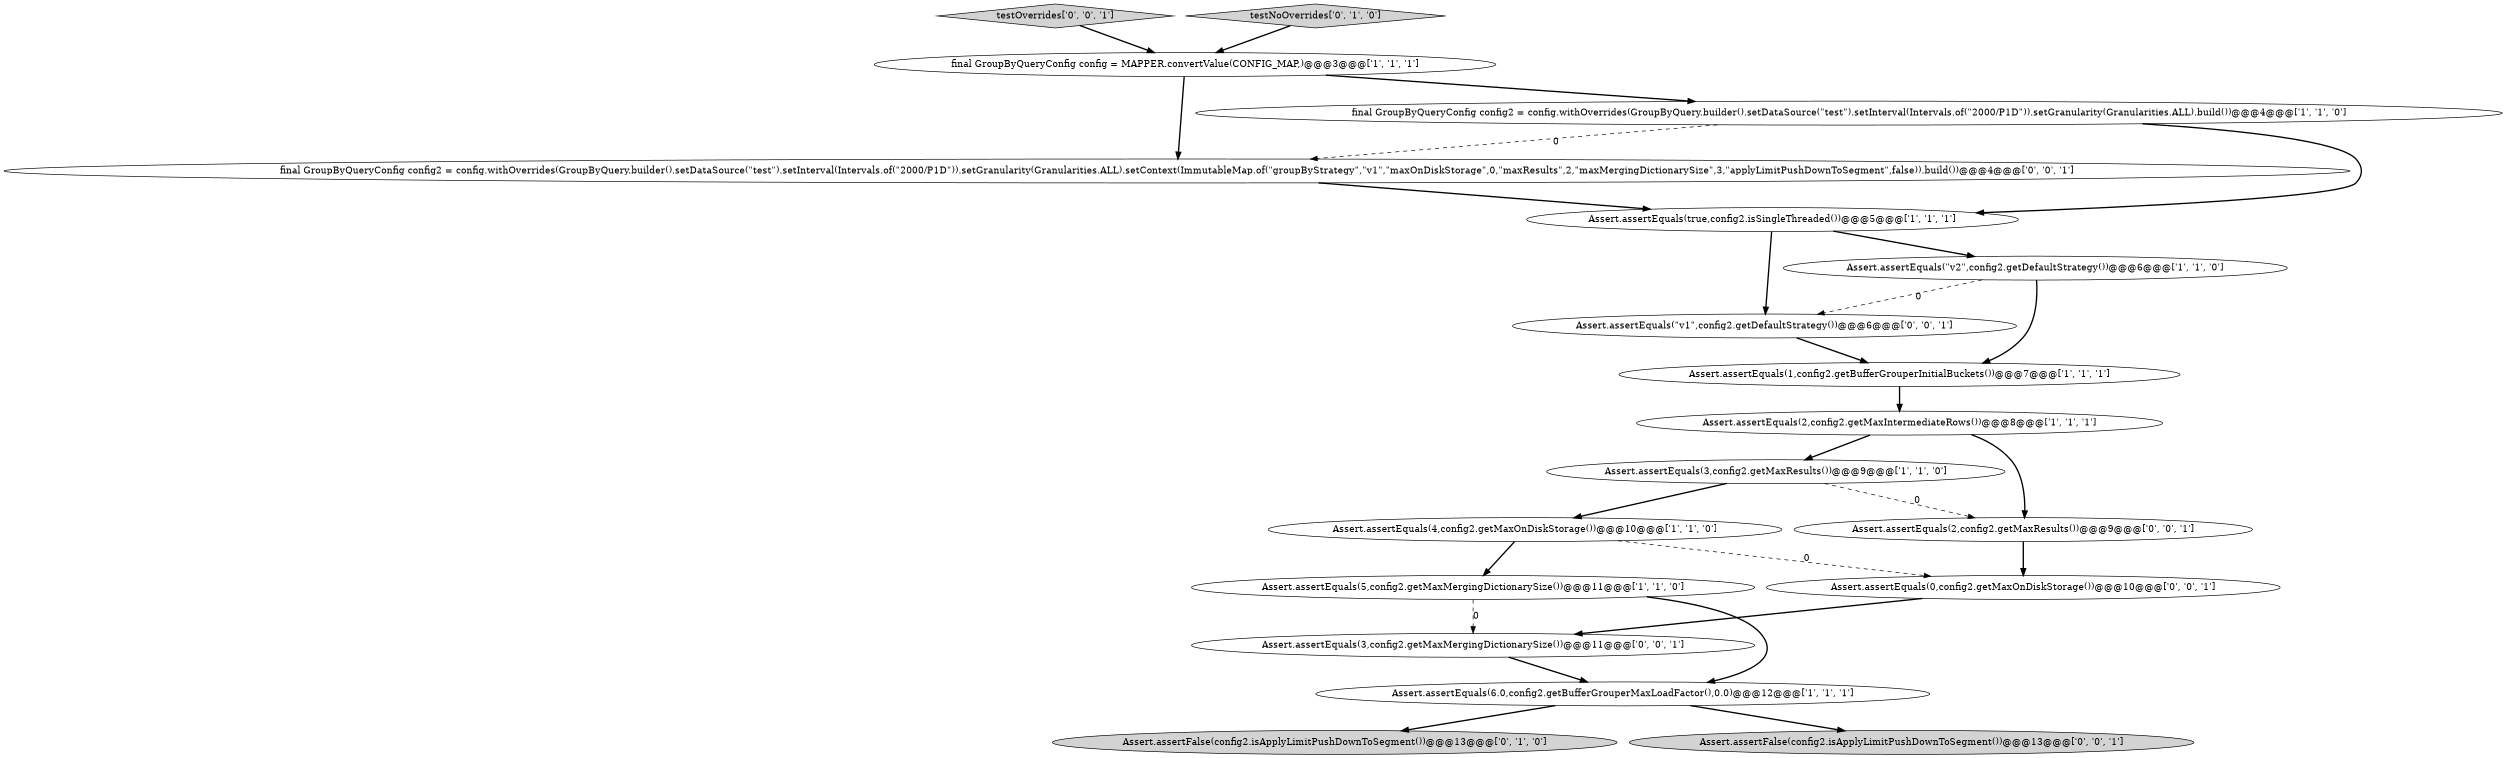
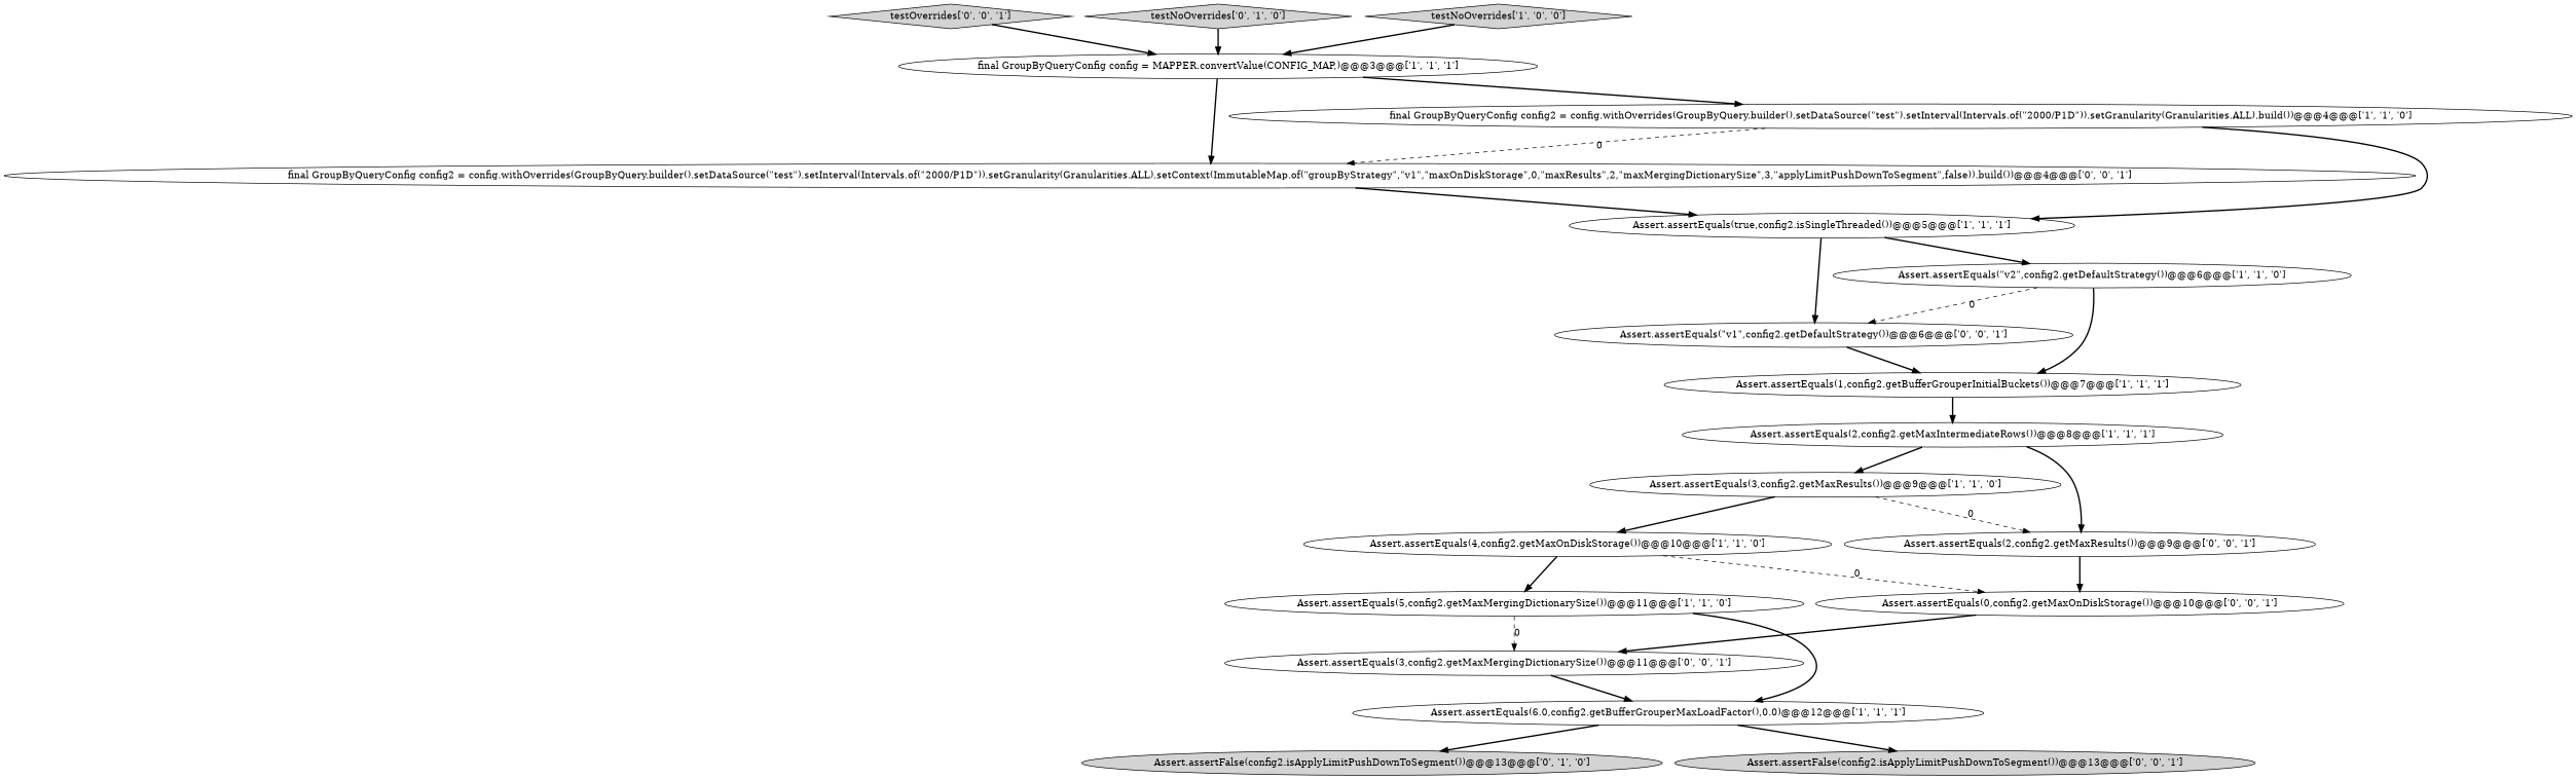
  digraph {
    node [fillcolor=white shape=ellipse style=filled]
    edge [style=bold]
    n1 [label="Assert.assertEquals(3,config2.getMaxResults())@@@9@@@['1', '1', '0']"]
    n2 [label="Assert.assertEquals(2,config2.getMaxResults())@@@9@@@['0', '0', '1']"]
    n3 [label="Assert.assertEquals(4,config2.getMaxOnDiskStorage())@@@10@@@['1', '1', '0']"]
    n4 [label="Assert.assertEquals(2,config2.getMaxIntermediateRows())@@@8@@@['1', '1', '1']"]
    n5 [label="Assert.assertEquals(3,config2.getMaxMergingDictionarySize())@@@11@@@['0', '0', '1']"]
    n6 [label="Assert.assertEquals(6.0,config2.getBufferGrouperMaxLoadFactor(),0.0)@@@12@@@['1', '1', '1']"]
    n7 [label="Assert.assertEquals(0,config2.getMaxOnDiskStorage())@@@10@@@['0', '0', '1']"]
    n8 [fillcolor=lightgray label="testOverrides['0', '0', '1']" shape=diamond]
    n9 [label="final GroupByQueryConfig config = MAPPER.convertValue(CONFIG_MAP,)@@@3@@@['1', '1', '1']"]
    n10 [label="final GroupByQueryConfig config2 = config.withOverrides(GroupByQuery.builder().setDataSource(\"test\").setInterval(Intervals.of(\"2000/P1D\")).setGranularity(Granularities.ALL).setContext(ImmutableMap.of(\"groupByStrategy\",\"v1\",\"maxOnDiskStorage\",0,\"maxResults\",2,\"maxMergingDictionarySize\",3,\"applyLimitPushDownToSegment\",false)).build())@@@4@@@['0', '0', '1']"]
    n11 [label="final GroupByQueryConfig config2 = config.withOverrides(GroupByQuery.builder().setDataSource(\"test\").setInterval(Intervals.of(\"2000/P1D\")).setGranularity(Granularities.ALL).build())@@@4@@@['1', '1', '0']"]
    n12 [label="Assert.assertEquals(1,config2.getBufferGrouperInitialBuckets())@@@7@@@['1', '1', '1']"]
    n13 [fillcolor=lightgray label="testNoOverrides['0', '1', '0']" shape=diamond]
    n14 [label="Assert.assertEquals(true,config2.isSingleThreaded())@@@5@@@['1', '1', '1']"]
+   n15 [fillcolor=lightgray label="testNoOverrides['1', '0', '0']" shape=diamond]
    n16 [fillcolor=lightgray label="Assert.assertFalse(config2.isApplyLimitPushDownToSegment())@@@13@@@['0', '1', '0']"]
    n17 [fillcolor=lightgray label="Assert.assertFalse(config2.isApplyLimitPushDownToSegment())@@@13@@@['0', '0', '1']"]
    n18 [label="Assert.assertEquals(\"v1\",config2.getDefaultStrategy())@@@6@@@['0', '0', '1']"]
    n19 [label="Assert.assertEquals(5,config2.getMaxMergingDictionarySize())@@@11@@@['1', '1', '0']"]
    n20 [label="Assert.assertEquals(\"v2\",config2.getDefaultStrategy())@@@6@@@['1', '1', '0']"]
    n1 -> n2 [label=0 style=dashed]
    n1 -> n3
    n2 -> n7
    n3 -> n7 [label=0 style=dashed]
    n3 -> n19
    n4 -> n1
    n4 -> n2
    n5 -> n6
    n6 -> n16
    n6 -> n17
    n7 -> n5
    n8 -> n9
    n9 -> n10
    n9 -> n11
    n10 -> n14
    n11 -> n10 [label=0 style=dashed]
    n11 -> n14
    n12 -> n4
    n13 -> n9
    n14 -> n18
    n14 -> n20
+   n15 -> n9
    n18 -> n12
    n19 -> n5 [label=0 style=dashed]
    n19 -> n6
    n20 -> n12
    n20 -> n18 [label=0 style=dashed]
  }
